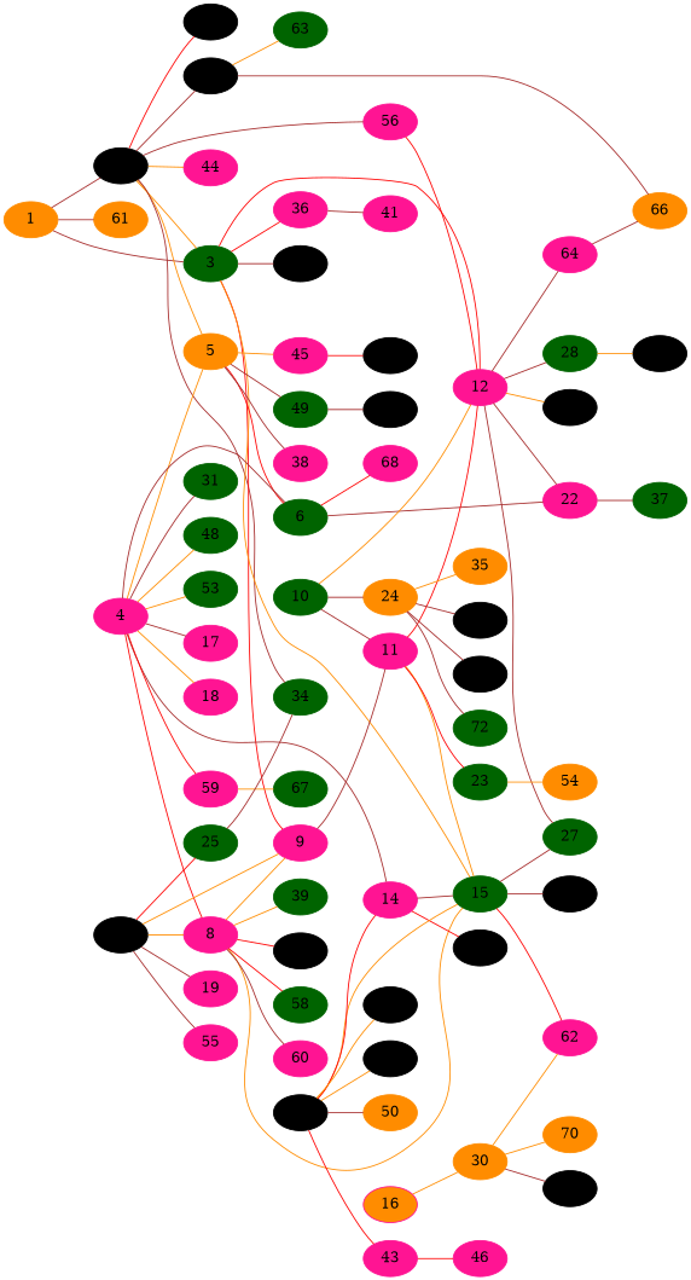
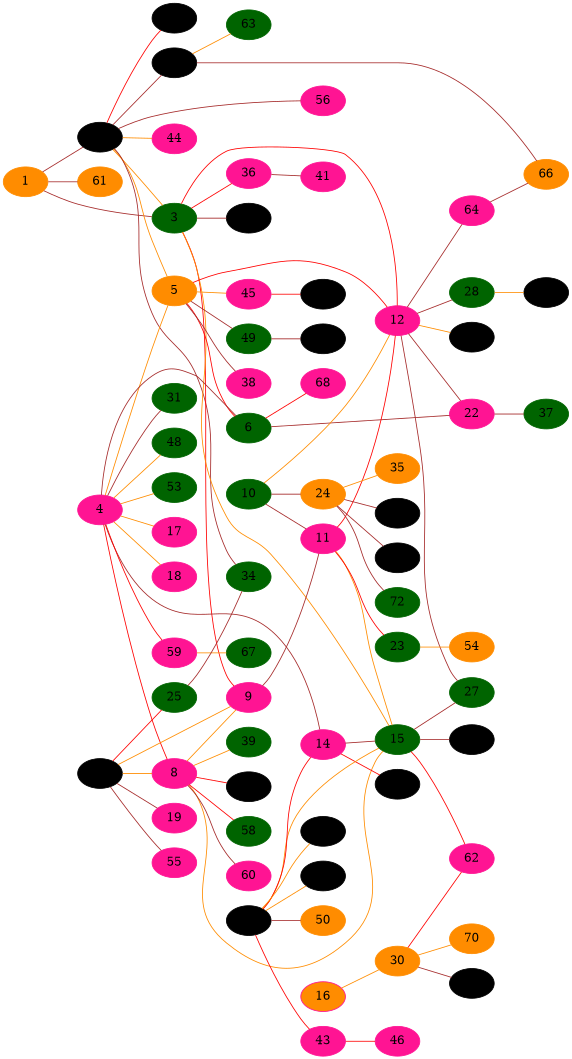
  graph {
    rankdir=LR
    node [color=deeppink style=filled]
    edge [color=brown]
    1 [color=darkorange]
    2 [color=black]
    3 [color=darkgreen]
    61 [color=darkorange]
    5 [color=darkorange]
    26 [color=black]
    29 [color=black]
    34 [color=darkgreen]
    44
    56
    9
    12
    15 [color=darkgreen]
    20 [color=black]
    36
    6 [color=darkgreen]
    38
    45
    49 [color=darkgreen]
    66 [color=darkorange]
    63 [color=darkgreen]
    11
    22
    27 [color=darkgreen]
    28 [color=darkgreen]
    40 [color=black]
    64
    33 [color=black]
    62
    41
    4
    8
    14
    17
    18
    31 [color=darkgreen]
    48 [color=darkgreen]
    53 [color=darkgreen]
    59
    68
    39 [color=darkgreen]
    47 [color=black]
    58 [color=darkgreen]
    60
    32 [color=black]
    67 [color=darkgreen]
    65 [color=black]
    52 [color=black]
    37 [color=darkgreen]
    7 [color=black]
    19
    25 [color=darkgreen]
    55
    16 [fillcolor=darkorange]
    30 [color=darkorange]
    23 [color=darkgreen]
    10 [color=darkgreen]
    24 [color=darkorange]
    35 [color=darkorange]
    57 [color=black]
    69 [color=black]
    72 [color=darkgreen]
    54 [color=darkorange]
    71 [color=black]
    13 [color=black]
    21 [color=black]
    43
    50 [color=darkorange]
    51 [color=black]
    46
    42 [color=black]
    70 [color=darkorange]
    1 -- 2
    1 -- 3
    1 -- 61
    2 -- 3 [color=darkorange]
    2 -- 5 [color=darkorange]
    2 -- 26 [color=red]
    2 -- 29
    2 -- 34
    2 -- 44 [color=darkorange]
    2 -- 56
    3 -- 9 [color=red]
    3 -- 12 [color=red]
    3 -- 15 [color=darkorange]
    3 -- 20
    3 -- 36 [color=red]
-   56 -- 12 [color=red]
+   5 -- 12 [color=red]
    5 -- 6 [color=red]
    5 -- 38
    5 -- 45 [color=darkorange]
    5 -- 49
    29 -- 66
    29 -- 63 [color=darkorange]
    9 -- 11
    12 -- 22
    12 -- 27
    12 -- 28
    12 -- 40 [color=darkorange]
    12 -- 64
    15 -- 27
    15 -- 33
    15 -- 62 [color=red]
    36 -- 41
    6 -- 22
    6 -- 68 [color=red]
    45 -- 65 [color=red]
    49 -- 52
    11 -- 12 [color=red]
    11 -- 15 [color=darkorange]
    11 -- 23 [color=red]
    22 -- 37
    28 -- 71 [color=darkorange]
    64 -- 66
    4 -- 5 [color=darkorange]
    4 -- 6
    4 -- 8 [color=red]
    4 -- 14
-   4 -- 17
+   4 -- 17 [color=darkorange]
    4 -- 18 [color=darkorange]
    4 -- 31
    4 -- 48 [color=darkorange]
    4 -- 53 [color=darkorange]
    4 -- 59 [color=red]
    8 -- 9 [color=darkorange]
    8 -- 15 [color=darkorange]
    8 -- 39 [color=darkorange]
    8 -- 47 [color=red]
    8 -- 58 [color=red]
    8 -- 60
    14 -- 15
    14 -- 32 [color=red]
    59 -- 67 [color=darkorange]
    7 -- 9 [color=darkorange]
    7 -- 8 [color=darkorange]
    7 -- 19
    7 -- 25 [color=red]
    7 -- 55
    25 -- 34
    16 -- 30 [color=darkorange]
-   30 -- 62 [color=darkorange]
+   30 -- 62 [color=red]
    30 -- 42
    30 -- 70 [color=darkorange]
    23 -- 54 [color=darkorange]
    10 -- 12 [color=darkorange]
    10 -- 11
    10 -- 24
    24 -- 35 [color=darkorange]
    24 -- 57
    24 -- 69
    24 -- 72
    13 -- 15 [color=darkorange]
    13 -- 14 [color=red]
    13 -- 21 [color=darkorange]
    13 -- 43 [color=red]
    13 -- 50
    13 -- 51 [color=darkorange]
    43 -- 46 [color=red]
  }
